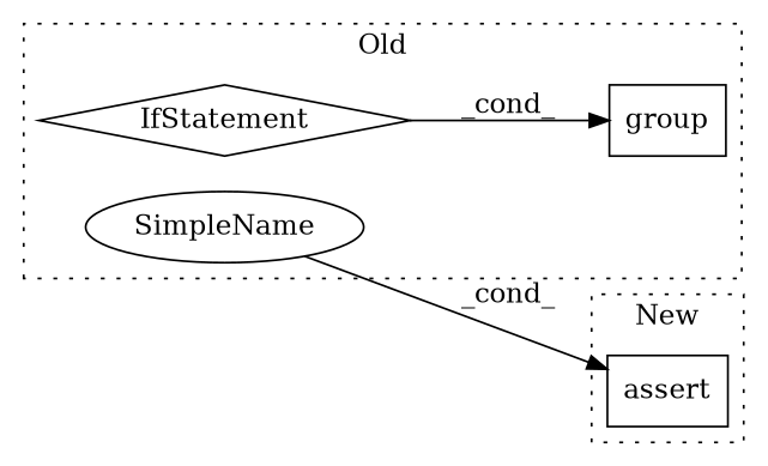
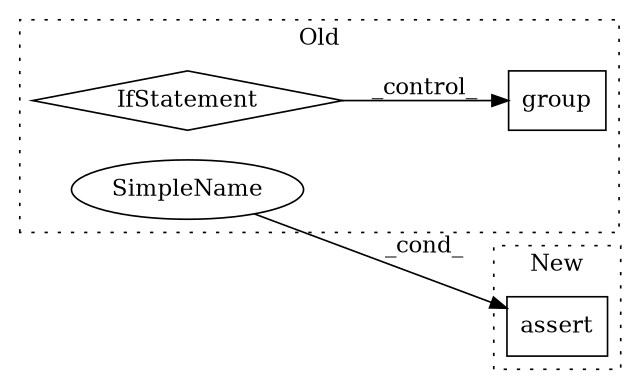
  digraph {
    rankdir=LR
    node [shape=box]
    n1 [a=32 l="6,1" label=group s="22986,22993"]
    n2 [a=25 l="4,2" label=IfStatement s="22963,22968" shape=diamond]
    n3 [a=42 l=1 label=SimpleName s=22967 shape=ellipse]
    n4 [a=6 l=7 label=assert s=22776]
    subgraph cluster_1 {
      label=Old
      style=dotted
      n1
      n2
      n3
    }
    subgraph cluster_2 {
      label=New
      style=dotted
      n4
    }
-   n2 -> n1 [label=_cond_]
+   n2 -> n1 [label=_control_]
    n3 -> n4 [label=_cond_]
  }
